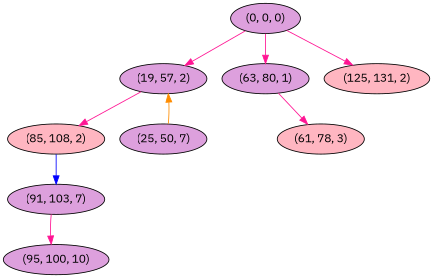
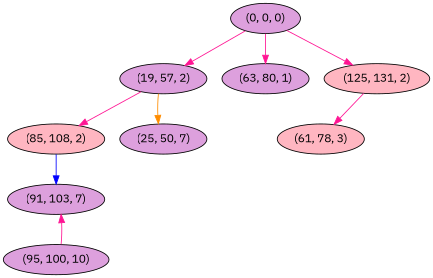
  digraph {
    fontname="IBM Plex Sans"
    node [fillcolor=plum fontname="IBM Plex Sans" style=filled]
    edge [color=deeppink fontname="IBM Plex Sans"]
    "(0, 0, 0)"
    "(19, 57, 2)"
    "(63, 80, 1)"
    "(125, 131, 2)" [fillcolor=lightpink]
    "(85, 108, 2)" [fillcolor=lightpink]
    "(25, 50, 7)"
    n7 [fillcolor=lightpink label="(61, 78, 3)"]
    "(91, 103, 7)"
    "(95, 100, 10)"
    "(0, 0, 0)" -> "(19, 57, 2)"
    "(0, 0, 0)" -> "(63, 80, 1)"
    "(0, 0, 0)" -> "(125, 131, 2)"
    "(19, 57, 2)" -> "(85, 108, 2)"
-   "(25, 50, 7)" -> "(19, 57, 2)" [color=darkorange]
-   "(63, 80, 1)" -> n7
+   "(19, 57, 2)" -> "(25, 50, 7)" [color=darkorange]
+   "(125, 131, 2)" -> n7
    "(85, 108, 2)" -> "(91, 103, 7)" [color=blue]
-   "(91, 103, 7)" -> "(95, 100, 10)"
+   "(95, 100, 10)" -> "(91, 103, 7)"
  }
